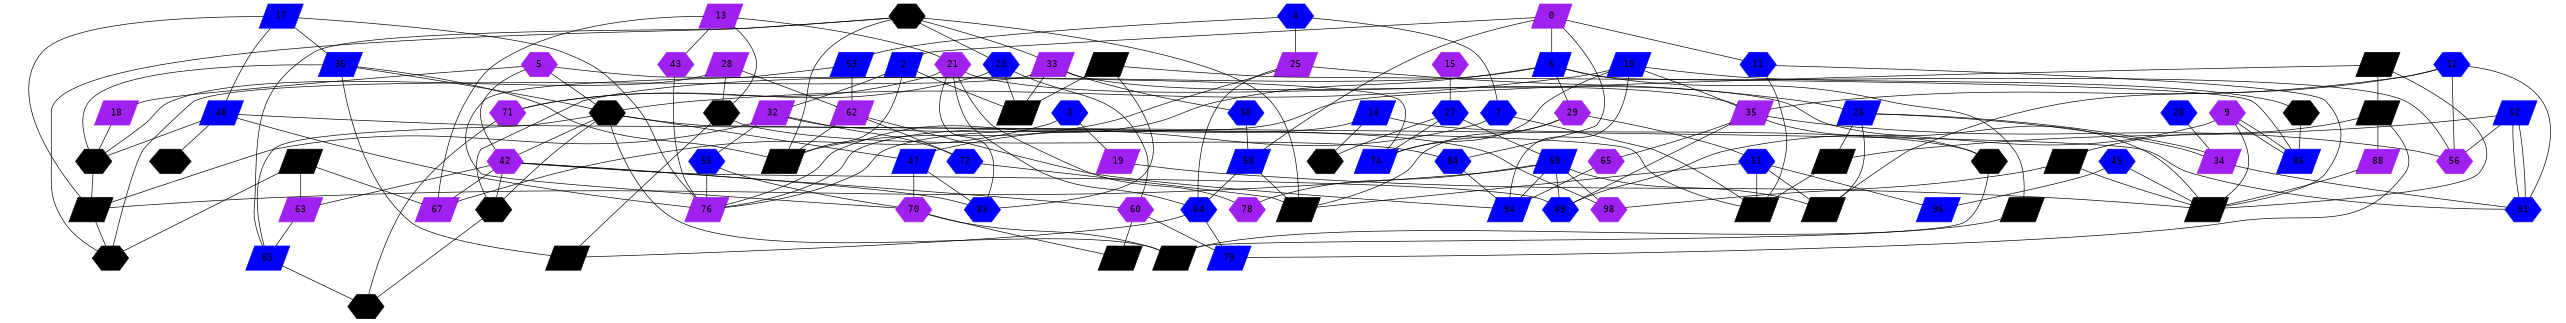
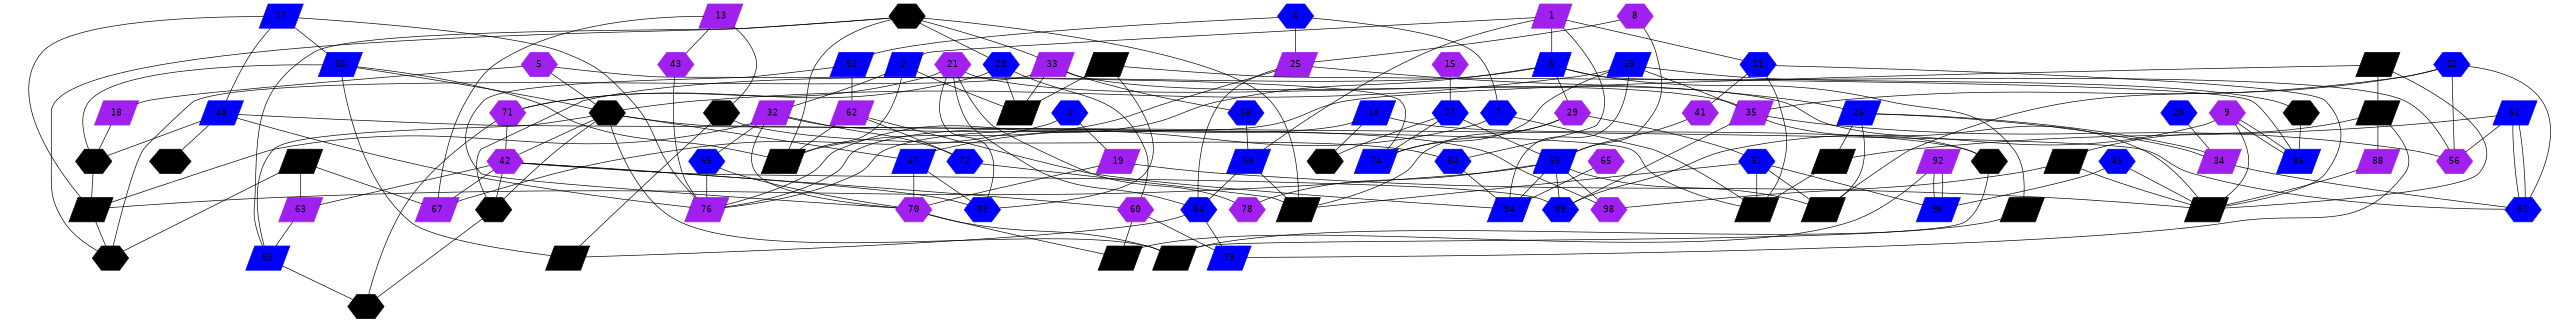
  graph {
    fontname="DejaVu Sans Mono"
    node [color=blue fontname="DejaVu Sans Mono" shape=parallelogram style=filled]
    edge [fontname="DejaVu Sans Mono"]
-   1 [color=purple label=0]
+   1 [color=purple]
    2
    6
    11 [shape=hexagon]
    58
    84 [shape=hexagon]
    32 [color=purple]
    82 [color=black]
    90 [color=black]
    29 [color=purple shape=hexagon]
    38 [color=black]
    56 [color=purple shape=hexagon]
    76 [color=purple]
    81 [color=black shape=hexagon]
    80 [color=black]
    93 [color=black]
+   41 [color=purple shape=hexagon]
    73 [color=black]
    64 [shape=hexagon]
    94
    61 [color=black]
    70 [color=purple shape=hexagon]
    55 [shape=hexagon]
    72 [shape=hexagon]
    98 [color=purple shape=hexagon]
    3 [shape=hexagon]
    19 [color=purple]
    67 [color=purple]
    4 [shape=hexagon]
    7 [shape=hexagon]
    25 [color=purple]
    53
    47
    26
    62 [color=purple]
    5 [color=purple shape=hexagon]
    18 [color=purple]
    40 [color=black shape=hexagon]
    42 [color=purple shape=hexagon]
    74
    49 [color=black shape=hexagon]
    85
    87 [color=black]
    89 [shape=hexagon]
    83 [shape=hexagon]
    63 [color=purple]
    60 [color=purple shape=hexagon]
    51 [shape=hexagon]
    99 [color=black shape=hexagon]
+   8 [color=purple shape=hexagon]
    59
    69 [color=black]
    78 [color=purple shape=hexagon]
    9 [color=purple shape=hexagon]
    86
    10
    31 [color=black shape=hexagon]
    35 [color=purple]
    37 [color=black shape=hexagon]
    65 [color=purple shape=hexagon]
    12 [shape=hexagon]
    91 [shape=hexagon]
    13 [color=purple]
    21 [color=purple shape=hexagon]
    43 [color=purple shape=hexagon]
    54 [color=black shape=hexagon]
    71 [color=purple shape=hexagon]
    77 [color=black]
    14
    46 [color=black shape=hexagon]
    15 [color=purple shape=hexagon]
    27 [shape=hexagon]
    16 [color=black shape=hexagon]
    23 [shape=hexagon]
    33 [color=purple]
    66 [color=black shape=hexagon]
    50 [shape=hexagon]
    17
    36
    48
    100 [color=black shape=hexagon]
    95 [color=black]
    20 [shape=hexagon]
    34 [color=purple]
    79
    22 [color=black]
    24 [color=black]
    39 [color=black]
    68 [color=black]
    88 [color=purple]
    57 [color=black]
-   28 [color=purple]
    96
    45 [shape=hexagon]
    44 [color=black]
    52
+   92 [color=purple]
    1 -- 2
    1 -- 6
    1 -- 11
    1 -- 58
    1 -- 84
    2 -- 32
    2 -- 82
    2 -- 90
    6 -- 29
    6 -- 38
    6 -- 56
    6 -- 76
    6 -- 81
    11 -- 80
    11 -- 93
+   11 -- 41
    58 -- 73
    58 -- 64
    84 -- 94
    32 -- 61
+   32 -- 70
    32 -- 55
    32 -- 72
    32 -- 98
    29 -- 73
    29 -- 74
    29 -- 51
    38 -- 87
    81 -- 99
+   41 -- 59
    64 -- 77
    64 -- 79
    61 -- 66
    70 -- 87
    70 -- 95
    55 -- 76
    55 -- 70
    72 -- 73
    3 -- 19
    3 -- 67
    19 -- 93
+   19 -- 70
    4 -- 7
    4 -- 25
    4 -- 53
    7 -- 80
    7 -- 47
    25 -- 90
    25 -- 64
    25 -- 26
    53 -- 70
    53 -- 62
    47 -- 70
    47 -- 83
    26 -- 69
    26 -- 34
    26 -- 34
    26 -- 57
    62 -- 90
    62 -- 94
    62 -- 72
    5 -- 18
    5 -- 40
-   5 -- 42
+   71 -- 42
    5 -- 74
    18 -- 49
    40 -- 81
    40 -- 80
    40 -- 47
    40 -- 42
    40 -- 85
    40 -- 87
    42 -- 81
    42 -- 67
    42 -- 89
    42 -- 83
    42 -- 63
    42 -- 60
    49 -- 61
    85 -- 99
    63 -- 85
    60 -- 95
    60 -- 79
    51 -- 80
    51 -- 73
    51 -- 69
    51 -- 96
+   8 -- 25
+   8 -- 59
    59 -- 94
    59 -- 61
    59 -- 98
    59 -- 89
    59 -- 69
    59 -- 78
    9 -- 93
    9 -- 89
    9 -- 86
    9 -- 86
    10 -- 94
    10 -- 40
    10 -- 74
    10 -- 31
    10 -- 35
    31 -- 86
    35 -- 56
    35 -- 89
    35 -- 37
-   35 -- 65
    37 -- 87
    65 -- 94
    12 -- 56
    12 -- 69
    12 -- 35
    12 -- 91
    13 -- 67
-   13 -- 21
    13 -- 43
    13 -- 54
    21 -- 64
    21 -- 83
    21 -- 78
    21 -- 35
    21 -- 71
    43 -- 76
    54 -- 84
    54 -- 77
    71 -- 99
    14 -- 76
    14 -- 37
    14 -- 46
    15 -- 27
    27 -- 74
    27 -- 59
    27 -- 46
    16 -- 90
    16 -- 73
    16 -- 85
    16 -- 23
    16 -- 33
    16 -- 66
    23 -- 82
    23 -- 60
    23 -- 71
    33 -- 82
    33 -- 93
    33 -- 66
    33 -- 50
    50 -- 58
    17 -- 76
    17 -- 61
    17 -- 36
    17 -- 48
    36 -- 90
    36 -- 40
    36 -- 49
    36 -- 77
    48 -- 76
    48 -- 49
    48 -- 91
    48 -- 100
    20 -- 34
    34 -- 91
    22 -- 67
    22 -- 63
    22 -- 66
    24 -- 76
    24 -- 93
    24 -- 39
    39 -- 79
    39 -- 68
    39 -- 88
    68 -- 93
    68 -- 98
    88 -- 93
    57 -- 80
-   28 -- 62
-   28 -- 49
-   28 -- 54
    45 -- 93
    45 -- 96
    44 -- 82
    44 -- 83
    44 -- 86
    52 -- 56
    52 -- 91
    52 -- 91
    52 -- 57
+   92 -- 95
+   92 -- 96
+   92 -- 96
  }
